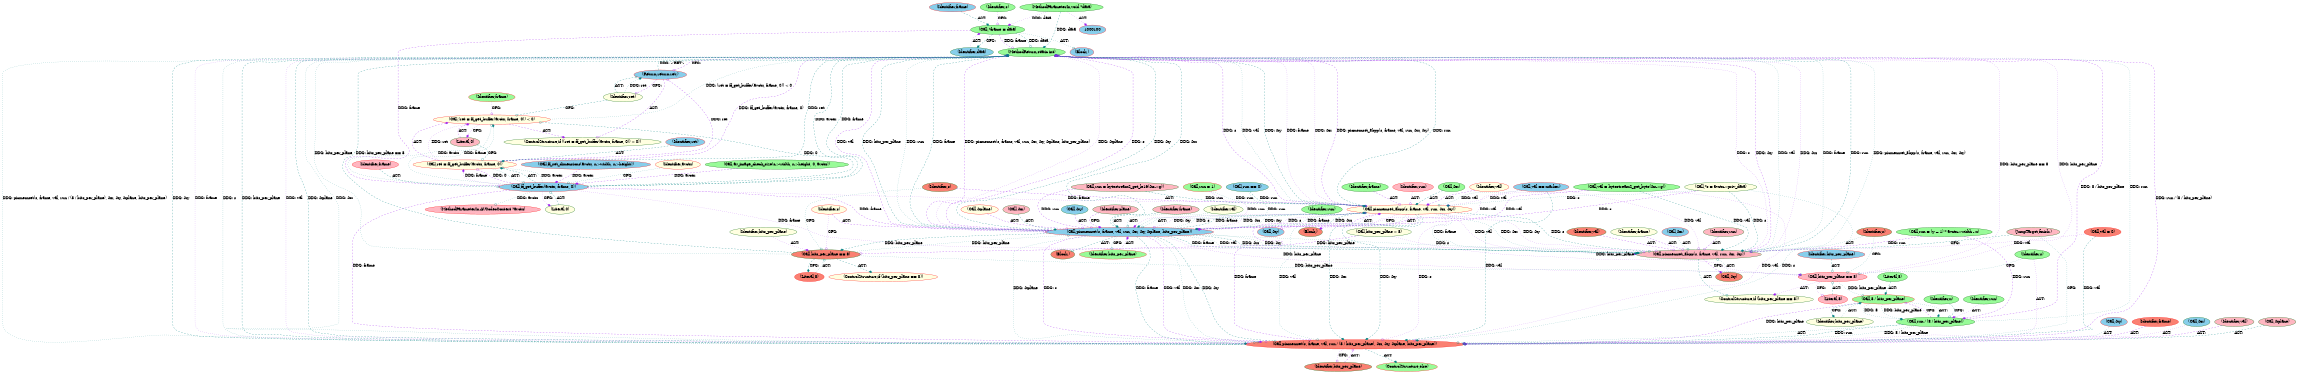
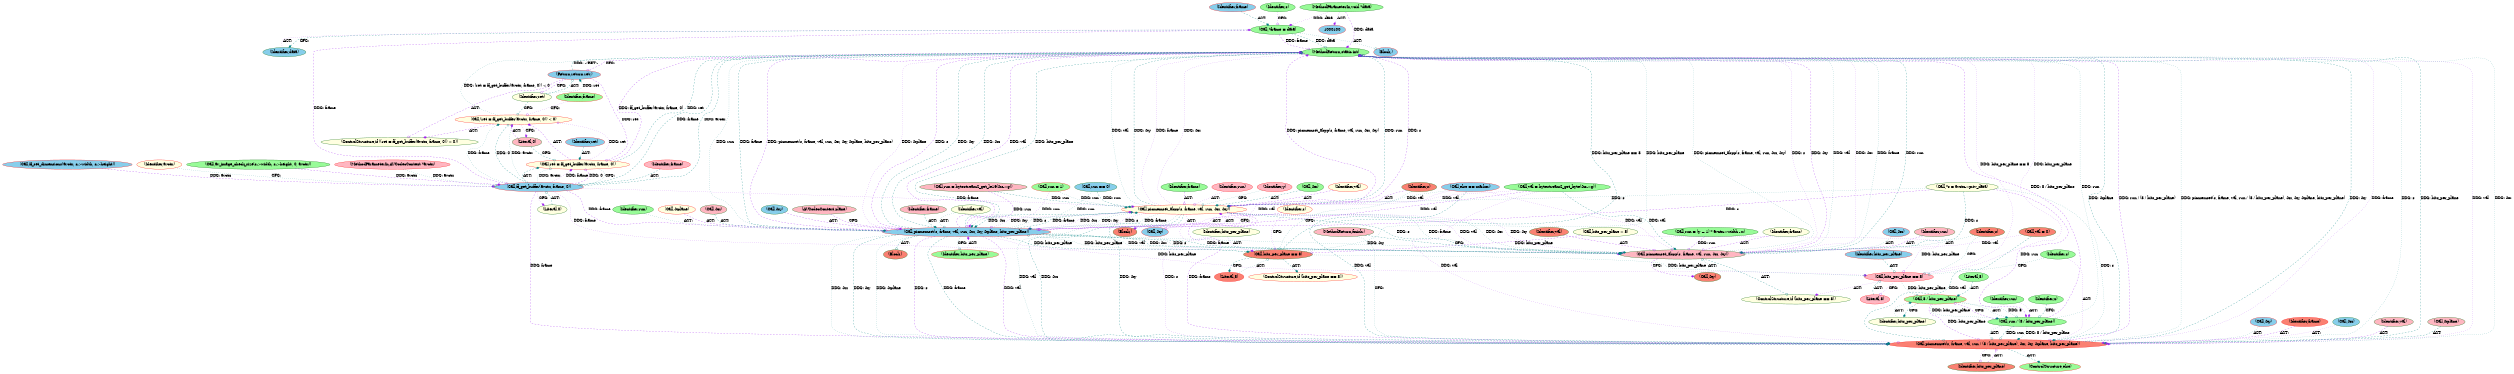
  digraph {
    node [color=darkgreen fillcolor=palegreen style=filled]
    edge [arrowhead=odot color=teal style=dashed]
    n1 [label="(MethodParameterIn,void *data)"]
    n2 [label="(Call,*frame = data)"]
    n3 [label="(MethodReturn,static int)"]
    1000100 [color=red fillcolor=skyblue]
    n5 [color=red fillcolor=skyblue label="(Call,ff_get_buffer(avctx, frame, 0))"]
    n6 [color=red fillcolor=skyblue label="(Block,)"]
    n7 [fillcolor=skyblue label="(Identifier,data)"]
    n8 [color=red fillcolor=skyblue label="(Return,return ret;)"]
    n9 [color=red fillcolor=lightyellow label="(Call,(ret = ff_get_buffer(avctx, frame, 0)) < 0)"]
    n10 [color=red fillcolor=lightyellow label="(Call,ret = ff_get_buffer(avctx, frame, 0))"]
    n11 [color=red fillcolor=lightyellow label="(Call,picmemset_8bpp(s, frame, val, run, &x, &y))"]
    n12 [color=red fillcolor=skyblue label="(Call,picmemset(s, frame, val, run, &x, &y, &plane, bits_per_plane))"]
    n13 [color=red fillcolor=salmon label="(Call,picmemset(s, frame, val, run / (8 / bits_per_plane), &x, &y, &plane, bits_per_plane))"]
    n14 [fillcolor=lightpink label="(Call,picmemset_8bpp(s, frame, val, run, &x, &y))"]
    n15 [fillcolor=lightyellow label="(Literal,0)"]
    n16 [fillcolor=lightyellow label="(ControlStructure,if ((ret = ff_get_buffer(avctx, frame, 0)) < 0))"]
    n17 [fillcolor=lightpink label="(Literal,0)"]
    n18 [color=red fillcolor=skyblue label="(Call,&y)"]
    n19 [fillcolor=salmon label="(Block,)"]
    n20 [fillcolor=salmon label="(Call,bits_per_plane == 8)"]
    n21 [color=red fillcolor=lightpink label="(Call,bits_per_plane == 8)"]
    n22 [fillcolor=salmon label="(Block,)"]
    n23 [color=red label="(Identifier,bits_per_plane)"]
    n24 [fillcolor=salmon label="(Identifier,bits_per_plane)"]
    n25 [color=red label="(ControlStructure,else)"]
    n26 [fillcolor=lightyellow label="(ControlStructure,if (bits_per_plane == 8))"]
    n27 [fillcolor=salmon label="(Call,&y)"]
    n28 [fillcolor=lightyellow label="(Identifier,ret)"]
    n29 [color=red fillcolor=lightyellow label="(ControlStructure,if (bits_per_plane == 8))"]
    n30 [color=red fillcolor=salmon label="(Literal,8)"]
    n31 [color=red label="(Call,8 / bits_per_plane)"]
    n32 [color=red fillcolor=lightpink label="(Literal,8)"]
    n33 [label="(Call,run / (8 / bits_per_plane))"]
    n34 [fillcolor=lightyellow label="(Identifier,bits_per_plane)"]
    n35 [fillcolor=lightyellow label="(Identifier,bits_per_plane)"]
    n36 [color=red fillcolor=skyblue label="(Identifier,ret)"]
    n37 [label="(Identifier,x)"]
-   n38 [fillcolor=lightpink label="(JumpTarget,finish:)"]
+   n38 [fillcolor=lightpink label="(MethodReturn,finish:)"]
    n39 [label="(Identifier,frame)"]
    n40 [color=red fillcolor=lightpink label="(Identifier,run)"]
    n41 [fillcolor=skyblue label="(Call,run == 0)"]
    n42 [label="(Identifier,run)"]
    n43 [color=red fillcolor=lightpink label="(Identifier,frame)"]
    n44 [color=red fillcolor=skyblue label="(Call,ff_set_dimensions(avctx, s->width, s->height))"]
    n45 [color=red fillcolor=lightyellow label="(Call,&plane)"]
    n46 [fillcolor=salmon label="(Identifier,val)"]
+   n47 [color=red fillcolor=lightpink label="(Identifier,y)"]
    n48 [label="(Literal,8)"]
    n49 [label="(Identifier,run)"]
    n50 [color=red fillcolor=skyblue label="(Identifier,bits_per_plane)"]
-   n51 [color=red fillcolor=skyblue label="(Call,val == marker)"]
+   n51 [color=red fillcolor=skyblue label="(Call,else == marker)"]
    n52 [fillcolor=lightpink label="(Call,&x)"]
    n53 [color=red fillcolor=skyblue label="(Identifier,frame)"]
    n54 [fillcolor=salmon label="(Identifier,s)"]
    n55 [label="(Identifier,s)"]
    n56 [label="(Call,run = (y + 1) * avctx->width - x)"]
    n57 [color=red fillcolor=skyblue label="(Call,&y)"]
    n58 [fillcolor=lightyellow label="(Identifier,frame)"]
    n59 [color=red fillcolor=salmon label="(Identifier,frame)"]
    n60 [fillcolor=salmon label="(Identifier,s)"]
    n61 [label="(Call,&x)"]
    n62 [fillcolor=skyblue label="(Call,&x)"]
    n63 [color=red fillcolor=lightyellow label="(Identifier,val)"]
    n64 [label="(Call,val = bytestream2_get_byte(&s->g))"]
    n65 [fillcolor=lightpink label="(Identifier,val)"]
    n66 [color=red fillcolor=skyblue label="(Call,&x)"]
-   n67 [color=red fillcolor=salmon label="(Call,val = 0)"]
+   n67 [fillcolor=salmon label="(Call,val = 0)"]
    n68 [fillcolor=lightpink label="(Call,run = bytestream2_get_le16(&s->g))"]
    n69 [fillcolor=skyblue label="(Call,&y)"]
    n70 [fillcolor=lightpink label="(Call,&plane)"]
    n71 [color=red label="(Identifier,frame)"]
    n72 [color=red fillcolor=lightyellow label="(Identifier,s)"]
    n73 [color=red fillcolor=lightyellow label="(Identifier,avctx)"]
    n74 [label="(Call,av_image_check_size(s->width, s->height, 0, avctx))"]
    n75 [fillcolor=lightpink label="(Identifier,run)"]
    n76 [color=red fillcolor=lightpink label="(MethodParameterIn,AVCodecContext *avctx)"]
    n77 [fillcolor=lightyellow label="(Call,bits_per_plane > 8)"]
-   n78 [fillcolor=lightpink label="(Identifier,plane)"]
+   n78 [fillcolor=lightpink label="(AVCodecContext,plane)"]
    n79 [fillcolor=lightyellow label="(Call,*s = avctx->priv_data)"]
    n80 [color=red label="(Call,run = 1)"]
    n81 [label="(Identifier,s)"]
    n82 [fillcolor=lightpink label="(Identifier,frame)"]
    n83 [fillcolor=lightyellow label="(Identifier,val)"]
    n1 -> n2 [arrowhead=diamond color=purple label="DDG: data" style=dotted]
-   n1 -> n3 [arrowhead=diamond label="DDG: data"]
+   n1 -> n3 [arrowhead=diamond color=purple label="DDG: data"]
    n1 -> 1000100 [arrowhead=diamond color=purple label="AST: " style=dotted]
    n2 -> n3 [color=purple label="DDG: frame"]
    n2 -> n3 [label="DDG: data"]
    n2 -> n5 [color=purple label="DDG: frame"]
    n2 -> n6 [label="AST: " style=dotted]
    n2 -> n7 [arrowhead=diamond label="CFG: "]
    n3 -> n8 [color=purple label="CFG: "]
    n5 -> n3 [label="DDG: avctx"]
    n5 -> n3 [label="DDG: frame"]
    n5 -> n9 [label="DDG: avctx" style=dotted]
    n5 -> n9 [arrowhead=diamond label="DDG: frame" style=dotted]
    n5 -> n9 [label="DDG: 0"]
    n5 -> n10 [arrowhead=diamond label="AST: "]
    n5 -> n10 [label="DDG: avctx" style=dotted]
    n5 -> n10 [arrowhead=diamond color=purple label="DDG: frame" style=dotted]
    n5 -> n10 [color=purple label="DDG: 0"]
    n5 -> n11 [arrowhead=diamond color=purple label="DDG: frame" style=dotted]
    n5 -> n12 [color=purple label="DDG: frame"]
    n5 -> n13 [color=purple label="DDG: frame"]
    n5 -> n14 [color=purple label="DDG: frame" style=dotted]
    n5 -> n15 [arrowhead=diamond color=purple label="CFG: " style=dotted]
    n7 -> n2 [arrowhead=diamond color=purple label="AST: " style=dotted]
    n8 -> n3 [label="DDG: <RET>"]
    n8 -> n16 [color=purple label="AST: "]
    n8 -> n28 [color=purple label="CFG: "]
    n9 -> n3 [label="DDG: (ret = ff_get_buffer(avctx, frame, 0)) < 0" style=dotted]
    n9 -> n16 [arrowhead=diamond color=purple label="AST: "]
    n9 -> n17 [arrowhead=diamond color=purple label="CFG: " style=dotted]
    n10 -> n3 [arrowhead=diamond color=purple label="DDG: ff_get_buffer(avctx, frame, 0)"]
    n10 -> n3 [label="DDG: ret"]
-   n10 -> n5 [label="AST: " style=dotted]
-   n10 -> n8 [color=purple label="DDG: ret"]
+   n10 -> n5 [label="CFG: " style=dotted]
+   n8 -> n10 [color=purple label="DDG: ret"]
    n10 -> n9 [arrowhead=diamond color=purple label="AST: "]
    n10 -> n9 [color=purple label="DDG: ret" style=dotted]
    n11 -> n3 [arrowhead=diamond color=purple label="DDG: picmemset_8bpp(s, frame, val, run, &x, &y)"]
    n11 -> n3 [label="DDG: run"]
    n11 -> n3 [color=purple label="DDG: s"]
    n11 -> n3 [arrowhead=diamond label="DDG: val" style=dotted]
    n11 -> n3 [arrowhead=diamond label="DDG: &y"]
    n11 -> n3 [arrowhead=diamond color=purple label="DDG: frame" style=dotted]
    n11 -> n3 [color=purple label="DDG: &x" style=dotted]
    n11 -> n12 [arrowhead=diamond color=purple label="DDG: s" style=dotted]
    n11 -> n12 [arrowhead=diamond label="DDG: frame" style=dotted]
    n11 -> n12 [arrowhead=diamond label="DDG: &x"]
    n11 -> n12 [color=purple label="DDG: &y" style=dotted]
    n11 -> n13 [color=purple label="DDG: s" style=dotted]
    n11 -> n13 [color=purple label="DDG: frame"]
    n11 -> n13 [label="DDG: val" style=dotted]
    n11 -> n13 [arrowhead=diamond label="DDG: &x"]
    n11 -> n13 [arrowhead=diamond label="DDG: &y"]
    n11 -> n14 [label="DDG: s"]
    n11 -> n14 [arrowhead=diamond label="DDG: frame" style=dotted]
    n11 -> n14 [arrowhead=diamond color=purple label="DDG: val" style=dotted]
    n11 -> n14 [arrowhead=diamond label="DDG: &x" style=dotted]
    n11 -> n14 [color=purple label="DDG: &y" style=dotted]
    n11 -> n18 [color=purple label="CFG: " style=dotted]
    n11 -> n19 [arrowhead=diamond color=purple label="AST: " style=dotted]
    n12 -> n3 [arrowhead=diamond label="DDG: frame"]
    n12 -> n3 [arrowhead=diamond color=purple label="DDG: picmemset(s, frame, val, run, &x, &y, &plane, bits_per_plane)"]
    n12 -> n3 [arrowhead=diamond color=purple label="DDG: &plane" style=dotted]
    n12 -> n3 [arrowhead=diamond color=purple label="DDG: s"]
    n12 -> n3 [label="DDG: &y"]
    n12 -> n3 [label="DDG: &x"]
    n12 -> n3 [arrowhead=diamond color=purple label="DDG: val"]
    n12 -> n3 [label="DDG: bits_per_plane"]
    n12 -> n3 [label="DDG: run" style=dotted]
    n12 -> n11 [arrowhead=diamond label="DDG: s" style=dotted]
    n12 -> n11 [label="DDG: frame"]
    n12 -> n11 [arrowhead=diamond color=purple label="DDG: &x" style=dotted]
    n12 -> n11 [arrowhead=diamond label="DDG: &y" style=dotted]
    n12 -> n13 [arrowhead=diamond color=purple label="DDG: s"]
    n12 -> n13 [arrowhead=diamond label="DDG: frame"]
    n12 -> n13 [color=purple label="DDG: val"]
    n12 -> n13 [label="DDG: &x" style=dotted]
    n12 -> n13 [label="DDG: &y"]
    n12 -> n13 [label="DDG: &plane" style=dotted]
    n12 -> n14 [label="DDG: s" style=dotted]
    n12 -> n14 [label="DDG: frame"]
    n12 -> n14 [arrowhead=diamond label="DDG: val" style=dotted]
    n12 -> n14 [label="DDG: &x"]
    n12 -> n14 [arrowhead=diamond label="DDG: &y" style=dotted]
    n12 -> n20 [arrowhead=diamond label="DDG: bits_per_plane"]
    n12 -> n21 [arrowhead=diamond color=purple label="DDG: bits_per_plane" style=dotted]
    n12 -> n22 [label="AST: "]
    n12 -> n23 [label="CFG: " style=dotted]
    n13 -> n3 [arrowhead=diamond label="DDG: &plane"]
    n13 -> n3 [arrowhead=diamond color=purple label="DDG: run / (8 / bits_per_plane)"]
    n13 -> n3 [arrowhead=diamond label="DDG: picmemset(s, frame, val, run / (8 / bits_per_plane), &x, &y, &plane, bits_per_plane)" style=dotted]
    n13 -> n3 [label="DDG: &y"]
    n13 -> n3 [arrowhead=diamond color=purple label="DDG: frame" style=dotted]
    n13 -> n3 [label="DDG: s" style=dotted]
    n13 -> n3 [label="DDG: bits_per_plane"]
    n13 -> n3 [arrowhead=diamond color=purple label="DDG: val" style=dotted]
    n13 -> n3 [label="DDG: &x" style=dotted]
    n13 -> n24 [color=purple label="CFG: " style=dotted]
    n13 -> n25 [arrowhead=diamond label="AST: "]
    n14 -> n3 [label="DDG: picmemset_8bpp(s, frame, val, run, &x, &y)" style=dotted]
    n14 -> n3 [arrowhead=diamond color=purple label="DDG: s" style=dotted]
    n14 -> n3 [arrowhead=diamond color=purple label="DDG: &y"]
    n14 -> n3 [label="DDG: val" style=dotted]
    n14 -> n3 [color=purple label="DDG: &x" style=dotted]
    n14 -> n3 [label="DDG: frame" style=dotted]
    n14 -> n3 [arrowhead=diamond label="DDG: run"]
    n14 -> n26 [label="AST: "]
    n14 -> n27 [arrowhead=diamond color=purple label="CFG: "]
    n15 -> n5 [label="AST: "]
    n17 -> n9 [arrowhead=diamond color=purple label="AST: "]
    n17 -> n10 [label="CFG: "]
    n18 -> n11 [arrowhead=diamond color=purple label="AST: " style=dotted]
    n20 -> n3 [label="DDG: bits_per_plane" style=dotted]
    n20 -> n3 [arrowhead=diamond label="DDG: bits_per_plane == 8"]
    n20 -> n12 [label="DDG: bits_per_plane" style=dotted]
    n20 -> n21 [label="DDG: bits_per_plane" style=dotted]
    n20 -> n29 [arrowhead=diamond label="AST: "]
    n20 -> n30 [arrowhead=diamond label="CFG: "]
    n21 -> n3 [arrowhead=diamond color=purple label="DDG: bits_per_plane == 8" style=dotted]
    n21 -> n3 [color=purple label="DDG: bits_per_plane" style=dotted]
    n21 -> n26 [arrowhead=diamond color=purple label="AST: " style=dotted]
    n21 -> n31 [label="DDG: bits_per_plane" style=dotted]
    n21 -> n32 [color=purple label="CFG: " style=dotted]
    n23 -> n12 [arrowhead=diamond color=purple label="AST: " style=dotted]
    n24 -> n13 [color=purple label="AST: "]
    n27 -> n14 [label="AST: " style=dotted]
    n28 -> n8 [label="AST: "]
    n28 -> n8 [arrowhead=diamond label="DDG: ret" style=dotted]
    n28 -> n9 [label="CFG: "]
    n30 -> n20 [label="AST: " style=dotted]
    n31 -> n13 [color=purple label="DDG: bits_per_plane"]
    n31 -> n33 [arrowhead=diamond label="AST: " style=dotted]
    n31 -> n33 [label="DDG: 8" style=dotted]
    n31 -> n33 [arrowhead=diamond label="DDG: bits_per_plane" style=dotted]
    n31 -> n34 [arrowhead=diamond label="CFG: "]
    n32 -> n21 [label="AST: "]
    n33 -> n3 [arrowhead=diamond label="DDG: run" style=dotted]
    n33 -> n3 [arrowhead=diamond color=purple label="DDG: 8 / bits_per_plane"]
    n33 -> n13 [label="AST: " style=dotted]
    n33 -> n13 [label="DDG: run"]
    n33 -> n13 [arrowhead=diamond label="DDG: 8 / bits_per_plane" style=dotted]
    n33 -> n31 [color=purple label="CFG: "]
    n34 -> n31 [arrowhead=diamond label="AST: " style=dotted]
    n35 -> n20 [arrowhead=diamond color=purple label="AST: " style=dotted]
    n36 -> n10 [arrowhead=diamond label="AST: "]
    n37 -> n33 [label="CFG: "]
    n38 -> n13 [label="CFG: " style=dotted]
    n38 -> n14 [label="CFG: "]
    n39 -> n11 [color=purple label="AST: "]
    n40 -> n11 [color=purple label="AST: " style=dotted]
    n41 -> n11 [arrowhead=diamond label="DDG: run"]
    n41 -> n12 [arrowhead=diamond label="DDG: run" style=dotted]
    n42 -> n12 [label="AST: " style=dotted]
    n43 -> n5 [label="AST: "]
    n44 -> n5 [arrowhead=diamond color=purple label="DDG: avctx"]
    n45 -> n12 [color=purple label="AST: "]
    n46 -> n14 [color=purple label="AST: "]
+   n47 -> n11 [label="CFG: " style=dotted]
    n48 -> n31 [arrowhead=diamond label="AST: "]
    n49 -> n33 [arrowhead=diamond color=purple label="AST: " style=dotted]
    n50 -> n21 [label="AST: "]
    n51 -> n11 [label="DDG: val" style=dotted]
    n51 -> n12 [color=purple label="DDG: val" style=dotted]
    n51 -> n13 [arrowhead=diamond label="DDG: val"]
    n51 -> n14 [color=purple label="DDG: val" style=dotted]
    n52 -> n12 [arrowhead=diamond label="AST: "]
    n53 -> n2 [arrowhead=diamond label="AST: "]
    n54 -> n14 [label="AST: " style=dotted]
    n54 -> n21 [label="CFG: " style=dotted]
    n55 -> n13 [color=purple label="AST: " style=dotted]
    n55 -> n21 [label="CFG: " style=dotted]
    n56 -> n14 [color=purple label="DDG: run"]
-   n56 -> n33 [arrowhead=diamond color=purple label="DDG: run"]
+   n79 -> n33 [arrowhead=diamond color=purple label="DDG: run"]
    n57 -> n13 [arrowhead=diamond label="AST: " style=dotted]
    n58 -> n14 [color=purple label="AST: "]
    n59 -> n13 [arrowhead=diamond color=purple label="AST: "]
    n60 -> n11 [arrowhead=diamond color=purple label="AST: "]
    n60 -> n20 [label="CFG: " style=dotted]
    n61 -> n11 [arrowhead=diamond label="AST: "]
    n62 -> n13 [arrowhead=diamond color=purple label="AST: " style=dotted]
    n63 -> n11 [arrowhead=diamond color=purple label="AST: "]
    n64 -> n11 [arrowhead=diamond color=purple label="DDG: val" style=dotted]
    n64 -> n12 [color=purple label="DDG: val"]
    n64 -> n13 [color=purple label="DDG: val" style=dotted]
    n64 -> n14 [arrowhead=diamond label="DDG: val"]
    n65 -> n13 [arrowhead=diamond color=purple label="AST: "]
    n66 -> n14 [label="AST: " style=dotted]
    n67 -> n13 [label="DDG: val"]
    n67 -> n14 [color=purple label="DDG: val" style=dotted]
    n68 -> n11 [label="DDG: run"]
    n68 -> n12 [color=purple label="DDG: run"]
    n69 -> n12 [color=purple label="AST: "]
    n70 -> n13 [label="AST: "]
    n71 -> n9 [color=purple label="CFG: " style=dotted]
    n72 -> n12 [color=purple label="AST: "]
    n72 -> n20 [color=purple label="CFG: " style=dotted]
    n73 -> n5 [label="CFG: " style=dotted]
    n74 -> n5 [arrowhead=diamond color=purple label="DDG: avctx"]
    n75 -> n14 [color=purple label="AST: "]
-   n5 -> n76 [label="DDG: avctx" style=dotted]
+   n76 -> n5 [label="DDG: avctx" style=dotted]
    n77 -> n20 [color=purple label="DDG: bits_per_plane"]
    n77 -> n21 [color=purple label="DDG: bits_per_plane" style=dotted]
    n78 -> n12 [arrowhead=diamond color=purple label="CFG: "]
    n79 -> n11 [arrowhead=diamond label="DDG: s" style=dotted]
    n79 -> n12 [color=purple label="DDG: s"]
    n79 -> n13 [arrowhead=diamond label="DDG: s" style=dotted]
    n79 -> n14 [arrowhead=diamond label="DDG: s"]
    n80 -> n11 [arrowhead=diamond label="DDG: run" style=dotted]
    n80 -> n12 [arrowhead=diamond color=purple label="DDG: run" style=dotted]
    n81 -> n2 [color=purple label="CFG: " style=dotted]
    n82 -> n12 [arrowhead=diamond label="AST: "]
    n83 -> n12 [label="AST: " style=dotted]
  }
